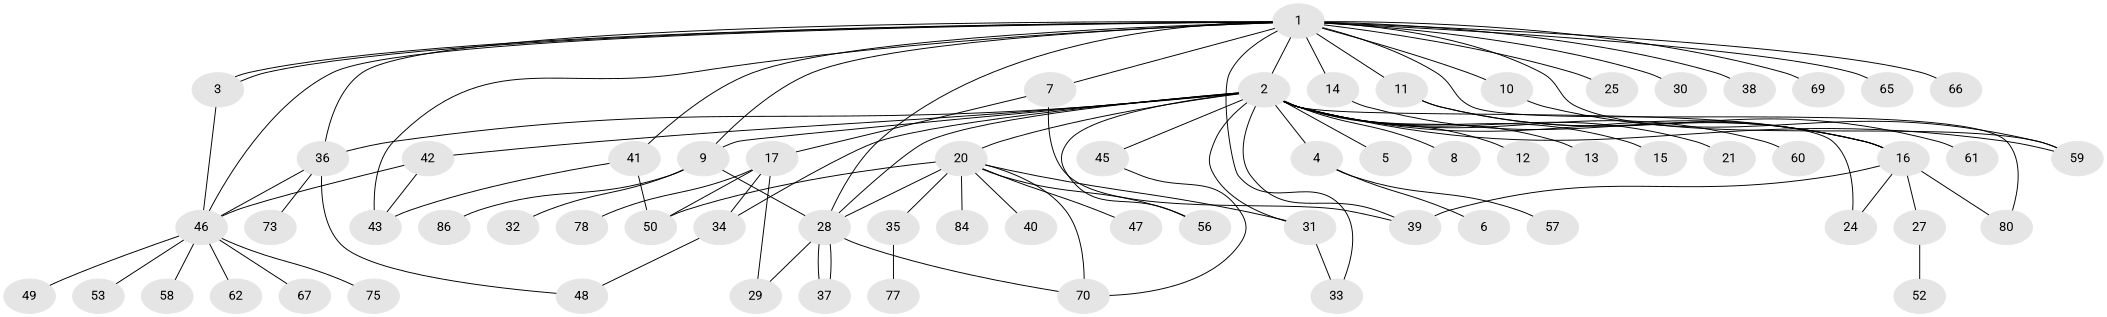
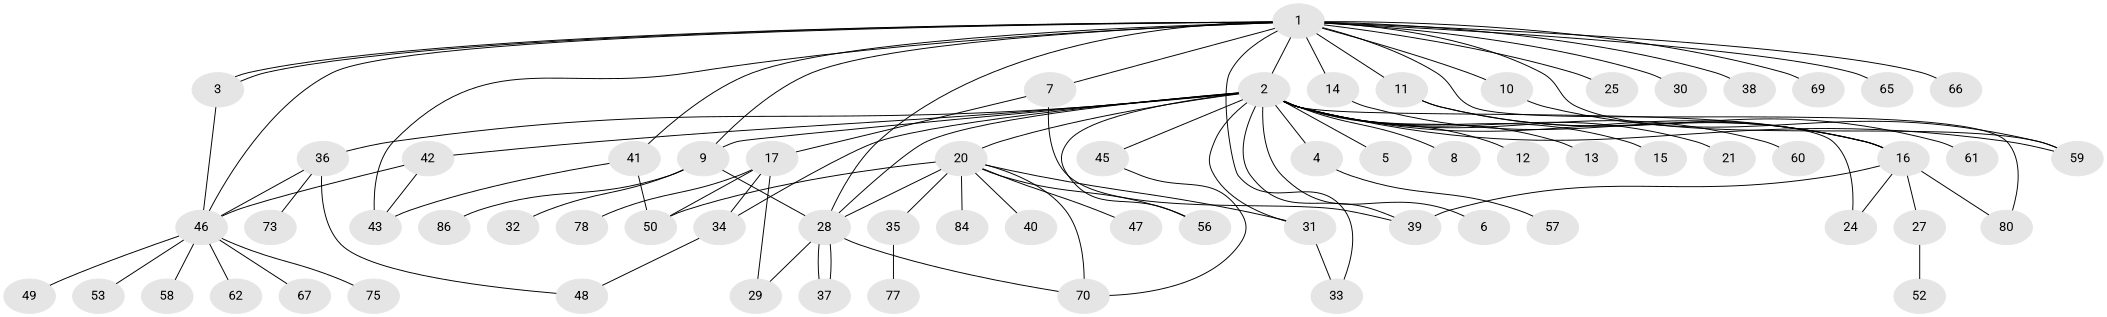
  graph {
    fontname=Roboto
    node [color=gray90 fontname=Roboto style=filled]
    edge [fontname=Roboto]
    1 [super="+18"]
    2 [super="+22"]
    3
    7 [super="+74"]
    9 [super="+19"]
    10
    11
    14 [super="+23"]
    25
    28 [super="+84"]
    30
    33 [super="+64"]
    36
    38
    41 [super="+76"]
    43 [super="+85"]
    46 [super="+51"]
    59 [super="+69"]
    n19 [label=69]
    65
    66
    80 [super="+81"]
    16 [super="+26"]
    4
    5
    6
    8
    12
    13
    15
    20 [super="+79"]
    21
    24
    31 [super="+71"]
    34
    39
    42
    45
    56 [super="+68"]
    60 [super="+83"]
    17 [super="+55"]
    32
    86
    61
    27 [super="+44"]
    29
    70 [super="+72"]
    37
    48 [super="+82"]
    73
    50 [super="+54"]
    49
    53
    58
    62
    67
    75
    57
    35
    40
    47
    n62 [label=84]
    78
    52
    77
    1 -- 2
    1 -- 3
    1 -- 3
    1 -- 7
    1 -- 9
    1 -- 10
    1 -- 11
    1 -- 14
    1 -- 25
    1 -- 28
    1 -- 30
    1 -- 33
-   1 -- 36
    1 -- 38
    1 -- 41
    1 -- 43
    1 -- 46
    1 -- 59
    1 -- n19
    1 -- 65
    1 -- 66
    1 -- 80
    2 -- 9
    2 -- 28
    2 -- 36
    2 -- 59
    2 -- 16
    2 -- 4
    2 -- 5
-   4 -- 6
+   2 -- 6
    2 -- 8
    2 -- 12
    2 -- 13
    2 -- 15
    2 -- 20
    2 -- 21
    2 -- 24
    2 -- 31
    2 -- 34
    2 -- 39
    2 -- 42
    2 -- 45
    2 -- 56
    2 -- 60
    3 -- 46
    7 -- 39
    7 -- 17
    9 -- 28 [weight=2]
    9 -- 32
    9 -- 86
    10 -- 59
    11 -- 16
    11 -- 61
    14 -- 16
    28 -- 29
    28 -- 70
    28 -- 37
    28 -- 37
    36 -- 46
    36 -- 48
    36 -- 73
    41 -- 43
    41 -- 50
    46 -- 49
    46 -- 53
    46 -- 58
    46 -- 62
    46 -- 67
    46 -- 75
    16 -- 80
    16 -- 24
    16 -- 39
    16 -- 27
    4 -- 57
    20 -- 28
    20 -- 31
    20 -- 56
    20 -- 70
    20 -- 50
    20 -- 35
    20 -- 40
    20 -- 47
    20 -- n62
    31 -- 33
    34 -- 48
    42 -- 43
    42 -- 46
    45 -- 70
    17 -- 34
    17 -- 29
    17 -- 50
    17 -- 78
    27 -- 52
    35 -- 77
  }
